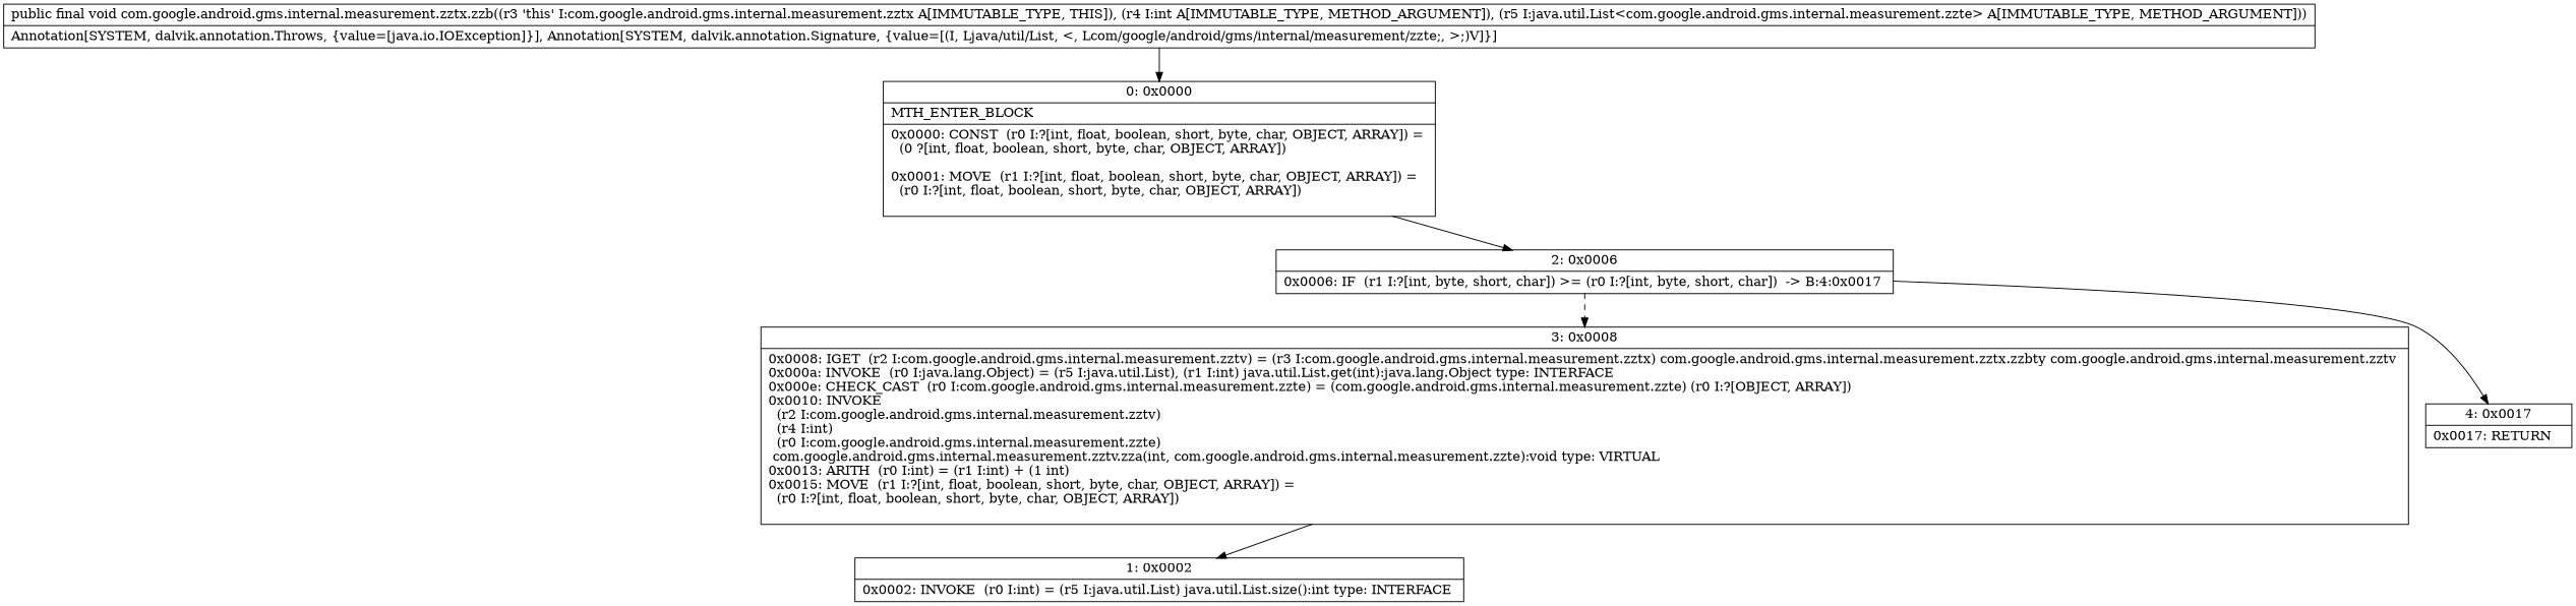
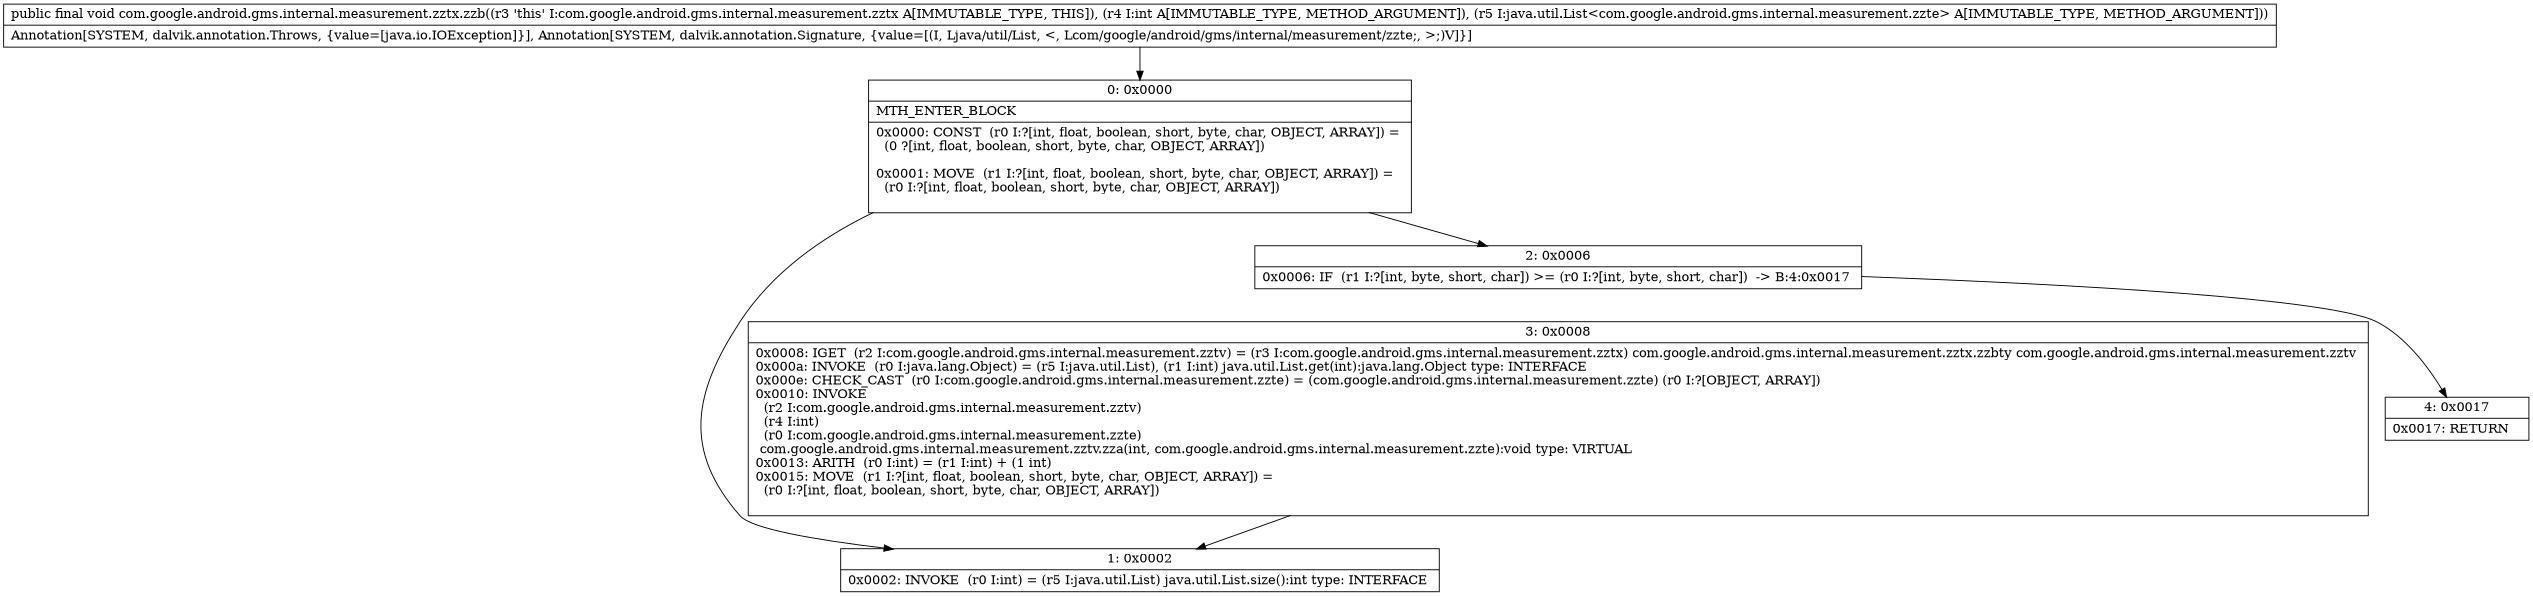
  digraph {
    node [shape=record]
    n1 [label="{0\:\ 0x0000|MTH_ENTER_BLOCK\l|0x0000: CONST  (r0 I:?[int, float, boolean, short, byte, char, OBJECT, ARRAY]) = \l  (0 ?[int, float, boolean, short, byte, char, OBJECT, ARRAY])\l \l0x0001: MOVE  (r1 I:?[int, float, boolean, short, byte, char, OBJECT, ARRAY]) = \l  (r0 I:?[int, float, boolean, short, byte, char, OBJECT, ARRAY])\l \l}"]
    n2 [label="{1\:\ 0x0002|0x0002: INVOKE  (r0 I:int) = (r5 I:java.util.List) java.util.List.size():int type: INTERFACE \l}"]
    n3 [label="{2\:\ 0x0006|0x0006: IF  (r1 I:?[int, byte, short, char]) \>= (r0 I:?[int, byte, short, char])  \-\> B:4:0x0017 \l}"]
    n4 [label="{3\:\ 0x0008|0x0008: IGET  (r2 I:com.google.android.gms.internal.measurement.zztv) = (r3 I:com.google.android.gms.internal.measurement.zztx) com.google.android.gms.internal.measurement.zztx.zzbty com.google.android.gms.internal.measurement.zztv \l0x000a: INVOKE  (r0 I:java.lang.Object) = (r5 I:java.util.List), (r1 I:int) java.util.List.get(int):java.lang.Object type: INTERFACE \l0x000e: CHECK_CAST  (r0 I:com.google.android.gms.internal.measurement.zzte) = (com.google.android.gms.internal.measurement.zzte) (r0 I:?[OBJECT, ARRAY]) \l0x0010: INVOKE  \l  (r2 I:com.google.android.gms.internal.measurement.zztv)\l  (r4 I:int)\l  (r0 I:com.google.android.gms.internal.measurement.zzte)\l com.google.android.gms.internal.measurement.zztv.zza(int, com.google.android.gms.internal.measurement.zzte):void type: VIRTUAL \l0x0013: ARITH  (r0 I:int) = (r1 I:int) + (1 int) \l0x0015: MOVE  (r1 I:?[int, float, boolean, short, byte, char, OBJECT, ARRAY]) = \l  (r0 I:?[int, float, boolean, short, byte, char, OBJECT, ARRAY])\l \l}"]
    n5 [label="{4\:\ 0x0017|0x0017: RETURN   \l}"]
    n6 [label="{public final void com.google.android.gms.internal.measurement.zztx.zzb((r3 'this' I:com.google.android.gms.internal.measurement.zztx A[IMMUTABLE_TYPE, THIS]), (r4 I:int A[IMMUTABLE_TYPE, METHOD_ARGUMENT]), (r5 I:java.util.List\<com.google.android.gms.internal.measurement.zzte\> A[IMMUTABLE_TYPE, METHOD_ARGUMENT]))  | Annotation[SYSTEM, dalvik.annotation.Throws, \{value=[java.io.IOException]\}], Annotation[SYSTEM, dalvik.annotation.Signature, \{value=[(I, Ljava\/util\/List, \<, Lcom\/google\/android\/gms\/internal\/measurement\/zzte;, \>;)V]\}]\l}"]
+   n1 -> n2
    n1 -> n3
-   n3 -> n4 [style=dashed]
    n3 -> n5
    n4 -> n2
    n6 -> n1
  }
